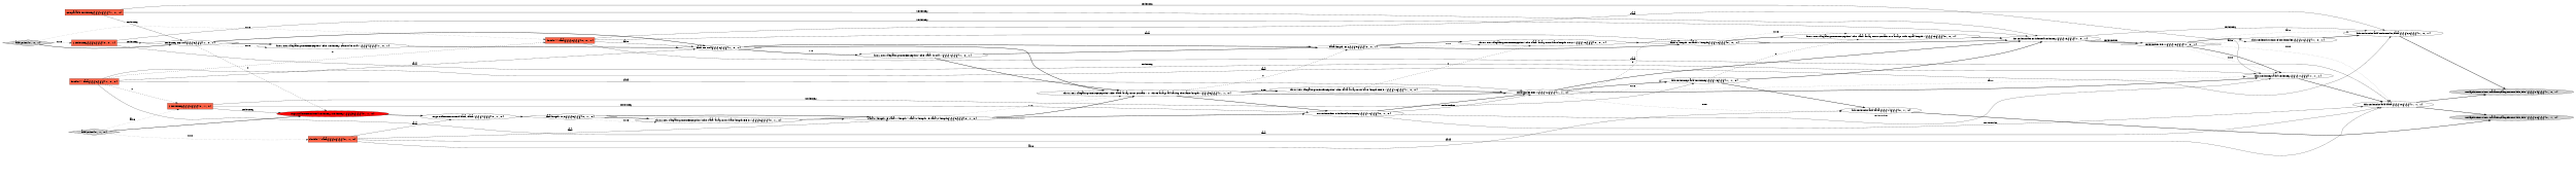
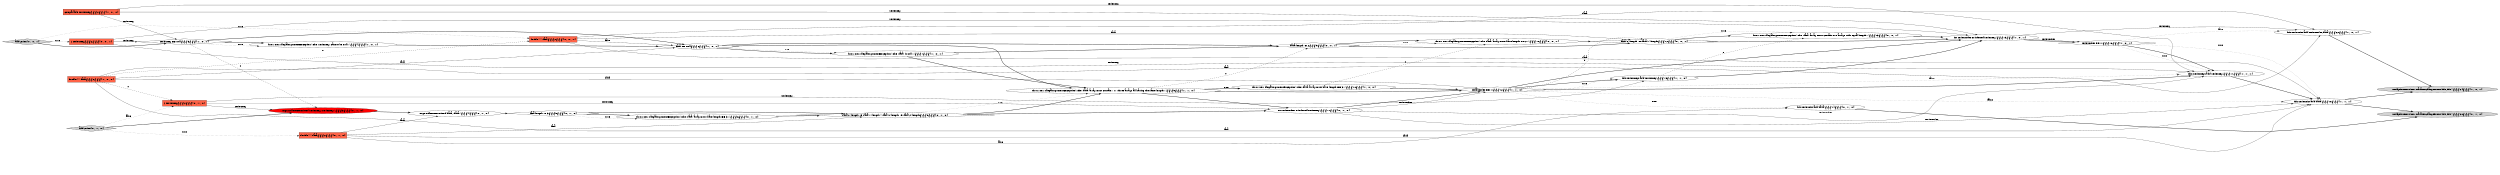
  digraph {
    rankdir=LR
    node [fillcolor=white shape=ellipse style=filled]
    edge [style=bold]
    n1 [fillcolor=lightgray label="addSeries['0', '0', '1']" shape=diamond]
    n2 [fillcolor=tomato label="double(((( data@@@2@@@['0', '0', '1']" shape=box]
    n3 [label="seriesKey == null@@@3@@@['1', '0', '1']" shape=diamond]
    n4 [fillcolor=tomato label="S seriesKey@@@2@@@['0', '0', '1']" shape=box]
    n5 [label="this.seriesList.add(seriesIndex,data)@@@22@@@['1', '0', '1']"]
    n6 [label="data == null@@@6@@@['1', '0', '1']" shape=diamond]
    n7 [label="data(0(.length != data(1(.length@@@12@@@['0', '0', '1']" shape=diamond]
    n8 [label="this.seriesList.add(data)@@@18@@@['1', '1', '1']"]
    n9 [fillcolor=red label="Args.nullNotPermitted(seriesKey,\"seriesKey\")@@@3@@@['0', '1', '0']"]
    n10 [label="throw new IllegalArgumentException(\"The 'seriesKey' cannot be null.\")@@@4@@@['1', '0', '1']"]
    n11 [label="this.seriesKeys.add(seriesKey)@@@17@@@['1', '1', '1']"]
    n12 [label="int seriesIndex = indexOf(seriesKey)@@@15@@@['1', '0', '1']"]
-   n13 [label="this.seriesList.remove(seriesIndex)@@@21@@@['1', '0', '1']"]
    n14 [fillcolor=lightgray label="notifyListeners(new DatasetChangeEvent(this,this))@@@24@@@['1', '0', '1']"]
    n15 [label="data(0(.length != data(1(.length || data(0(.length != data(2(.length@@@8@@@['0', '1', '0']" shape=diamond]
    n16 [label="throw new IllegalArgumentException(\"The 'data' array must contain \" + \"three arrays all having the same length.\")@@@9@@@['1', '1', '0']"]
    n17 [label="int seriesIndex = indexOf(seriesKey)@@@11@@@['0', '1', '0']"]
    n18 [label="data.length != 2@@@9@@@['0', '0', '1']" shape=diamond]
    n19 [label="seriesIndex == -1@@@12@@@['1', '1', '0']" shape=diamond]
    n20 [label="throw new IllegalArgumentException(\"The 'data' array must have length == 3.\")@@@10@@@['1', '0', '0']"]
    n21 [fillcolor=lightgray label="notifyListeners(new DatasetChangeEvent(this,this))@@@20@@@['0', '1', '0']"]
    n22 [fillcolor=tomato label="Comparable seriesKey@@@2@@@['1', '0', '0']" shape=box]
    n23 [label="seriesIndex == -1@@@16@@@['1', '0', '1']" shape=diamond]
    n24 [label="throw new IllegalArgumentException(\"The 'data' is null.\")@@@7@@@['1', '0', '1']"]
    n25 [label="throw new IllegalArgumentException(\"The 'data' array must have length == 2.\")@@@10@@@['0', '0', '1']"]
    n26 [label="data.length != 3@@@5@@@['0', '1', '0']" shape=diamond]
    n27 [label="throw new IllegalArgumentException(\"The 'data' array must have length == 3.\")@@@6@@@['0', '1', '0']"]
    n28 [label="Args.nullNotPermitted(data,\"data\")@@@4@@@['0', '1', '0']"]
    n29 [label="throw new IllegalArgumentException(\"The 'data' array must contain two arrays with equal length.\")@@@13@@@['0', '0', '1']"]
    n30 [fillcolor=tomato label="double(((( data@@@2@@@['0', '1', '0']" shape=box]
    n31 [label="this.seriesList.add(data)@@@14@@@['0', '1', '0']"]
    n32 [label="this.seriesKeys.add(seriesKey)@@@13@@@['1', '1', '0']"]
    n33 [fillcolor=tomato label="double(((( data@@@2@@@['1', '0', '0']" shape=box]
    n34 [fillcolor=tomato label="S seriesKey@@@2@@@['0', '1', '0']" shape=box]
    n35 [fillcolor=lightgray label="addSeries['0', '1', '0']" shape=diamond]
    n1 -> n2 [label=true style=dotted]
    n1 -> n3
    n1 -> n4 [label=true style=dotted]
    n2 -> n5 [label=data style=solid]
    n2 -> n6 [label=false style=solid]
    n2 -> n7 [label=data style=solid]
    n2 -> n8 [label=data style=solid]
    n3 -> n6
    n3 -> n9 [label=0 style=dashed]
    n3 -> n10
    n3 -> n10 [label=true style=dotted]
    n4 -> n3 [label=seriesKey style=solid]
    n4 -> n11 [label=seriesKey style=solid]
    n4 -> n12 [label=seriesKey style=solid]
    n5 -> n14
    n6 -> n16
    n6 -> n18
    n6 -> n24 [label=true style=dotted]
    n6 -> n24
    n7 -> n12
    n7 -> n29 [label=true style=dotted]
    n7 -> n29
    n8 -> n14
    n8 -> n21
    n9 -> n28
    n10 -> n6
    n11 -> n8
    n12 -> n5 [label=seriesKey style=solid]
    n12 -> n23
    n12 -> n23 [label=seriesIndex style=solid]
-   n13 -> n5
    n15 -> n16
    n15 -> n16 [label=true style=dotted]
    n15 -> n17
    n16 -> n17
    n16 -> n18 [label=0 style=dashed]
    n16 -> n19
    n16 -> n20
    n16 -> n20 [label=true style=dotted]
    n17 -> n8 [label=seriesIndex style=solid]
    n17 -> n11 [label=seriesIndex style=solid]
    n17 -> n19 [label=seriesIndex style=solid]
    n17 -> n19
    n18 -> n7
    n18 -> n25
    n18 -> n25 [label=true style=dotted]
    n19 -> n7 [label=0 style=dashed]
+   n19 -> n8 [label=false style=dotted]
    n19 -> n11 [label=false style=dotted]
    n19 -> n11
    n19 -> n12
    n19 -> n31 [label=true style=dotted]
    n19 -> n32
    n19 -> n32 [label=true style=dotted]
    n20 -> n19
    n20 -> n25 [label=0 style=dashed]
    n22 -> n3 [label=seriesKey style=solid]
    n22 -> n11 [label=seriesKey style=solid]
    n22 -> n12 [label=seriesKey style=solid]
    n23 -> n5 [label=false style=dotted]
    n23 -> n8 [label=true style=dotted]
    n23 -> n11 [label=true style=dotted]
    n23 -> n11
-   n23 -> n13 [label=false style=dotted]
-   n23 -> n13
    n24 -> n16
    n24 -> n18
    n25 -> n7
    n26 -> n15
    n26 -> n27 [label=true style=dotted]
    n26 -> n27
    n27 -> n15
    n28 -> n26
    n29 -> n12
    n30 -> n8 [label=data style=solid]
    n30 -> n15 [label=data style=solid]
    n30 -> n28 [label=data style=solid]
    n30 -> n31 [label=false style=solid]
    n31 -> n21
    n32 -> n12
    n32 -> n29 [label=0 style=dashed]
-   n32 -> n31
    n33 -> n2 [label=0 style=dashed]
    n33 -> n5 [label=data style=solid]
    n33 -> n6 [label=data style=solid]
    n33 -> n8 [label=data style=solid]
    n33 -> n19 [label=data style=solid]
    n33 -> n34 [label=0 style=dashed]
    n34 -> n9 [label=seriesKey style=solid]
    n34 -> n17 [label=seriesKey style=solid]
    n34 -> n32 [label=seriesKey style=solid]
    n35 -> n9
    n35 -> n30 [label=true style=dotted]
    n35 -> n34 [label=false style=dotted]
  }
